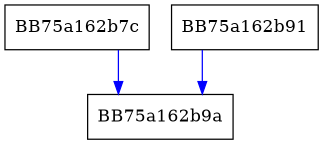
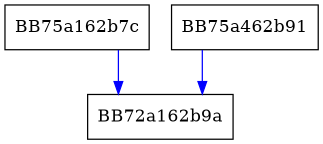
  digraph {
    splines=ortho
    node [shape=box]
    edge [color=blue]
    BB75a162b7c
-   BB75a162b9a
-   BB75a162b91
+   BB75a162b9a [label=BB72a162b9a]
+   BB75a162b91 [label=BB75a462b91]
    BB75a162b7c -> BB75a162b9a
    BB75a162b91 -> BB75a162b9a
  }
